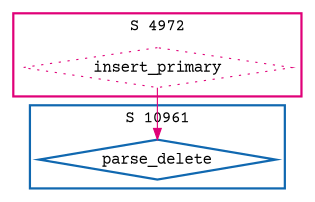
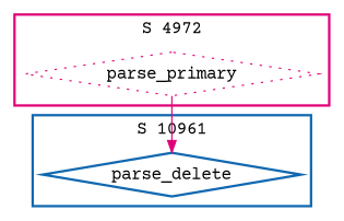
  digraph {
    fontname="Courier Prime"
    node [shape=diamond fontname="Courier Prime"]
    n1 [color="#1068B0" label=parse_delete style=bold]
-   n2 [color="#E00078" label=insert_primary style=dotted]
+   n2 [color="#E00078" label=parse_primary style=dotted]
    subgraph cluster_1 {
      color="#1068B0"
      label="S 10961"
      style=bold
      n1
    }
    subgraph cluster_2 {
      color="#E00078"
      label="S 4972"
      style=bold
      n2
    }
    n2 -> n1 [color="#E00078" fontname="Courier Prime"]
  }
